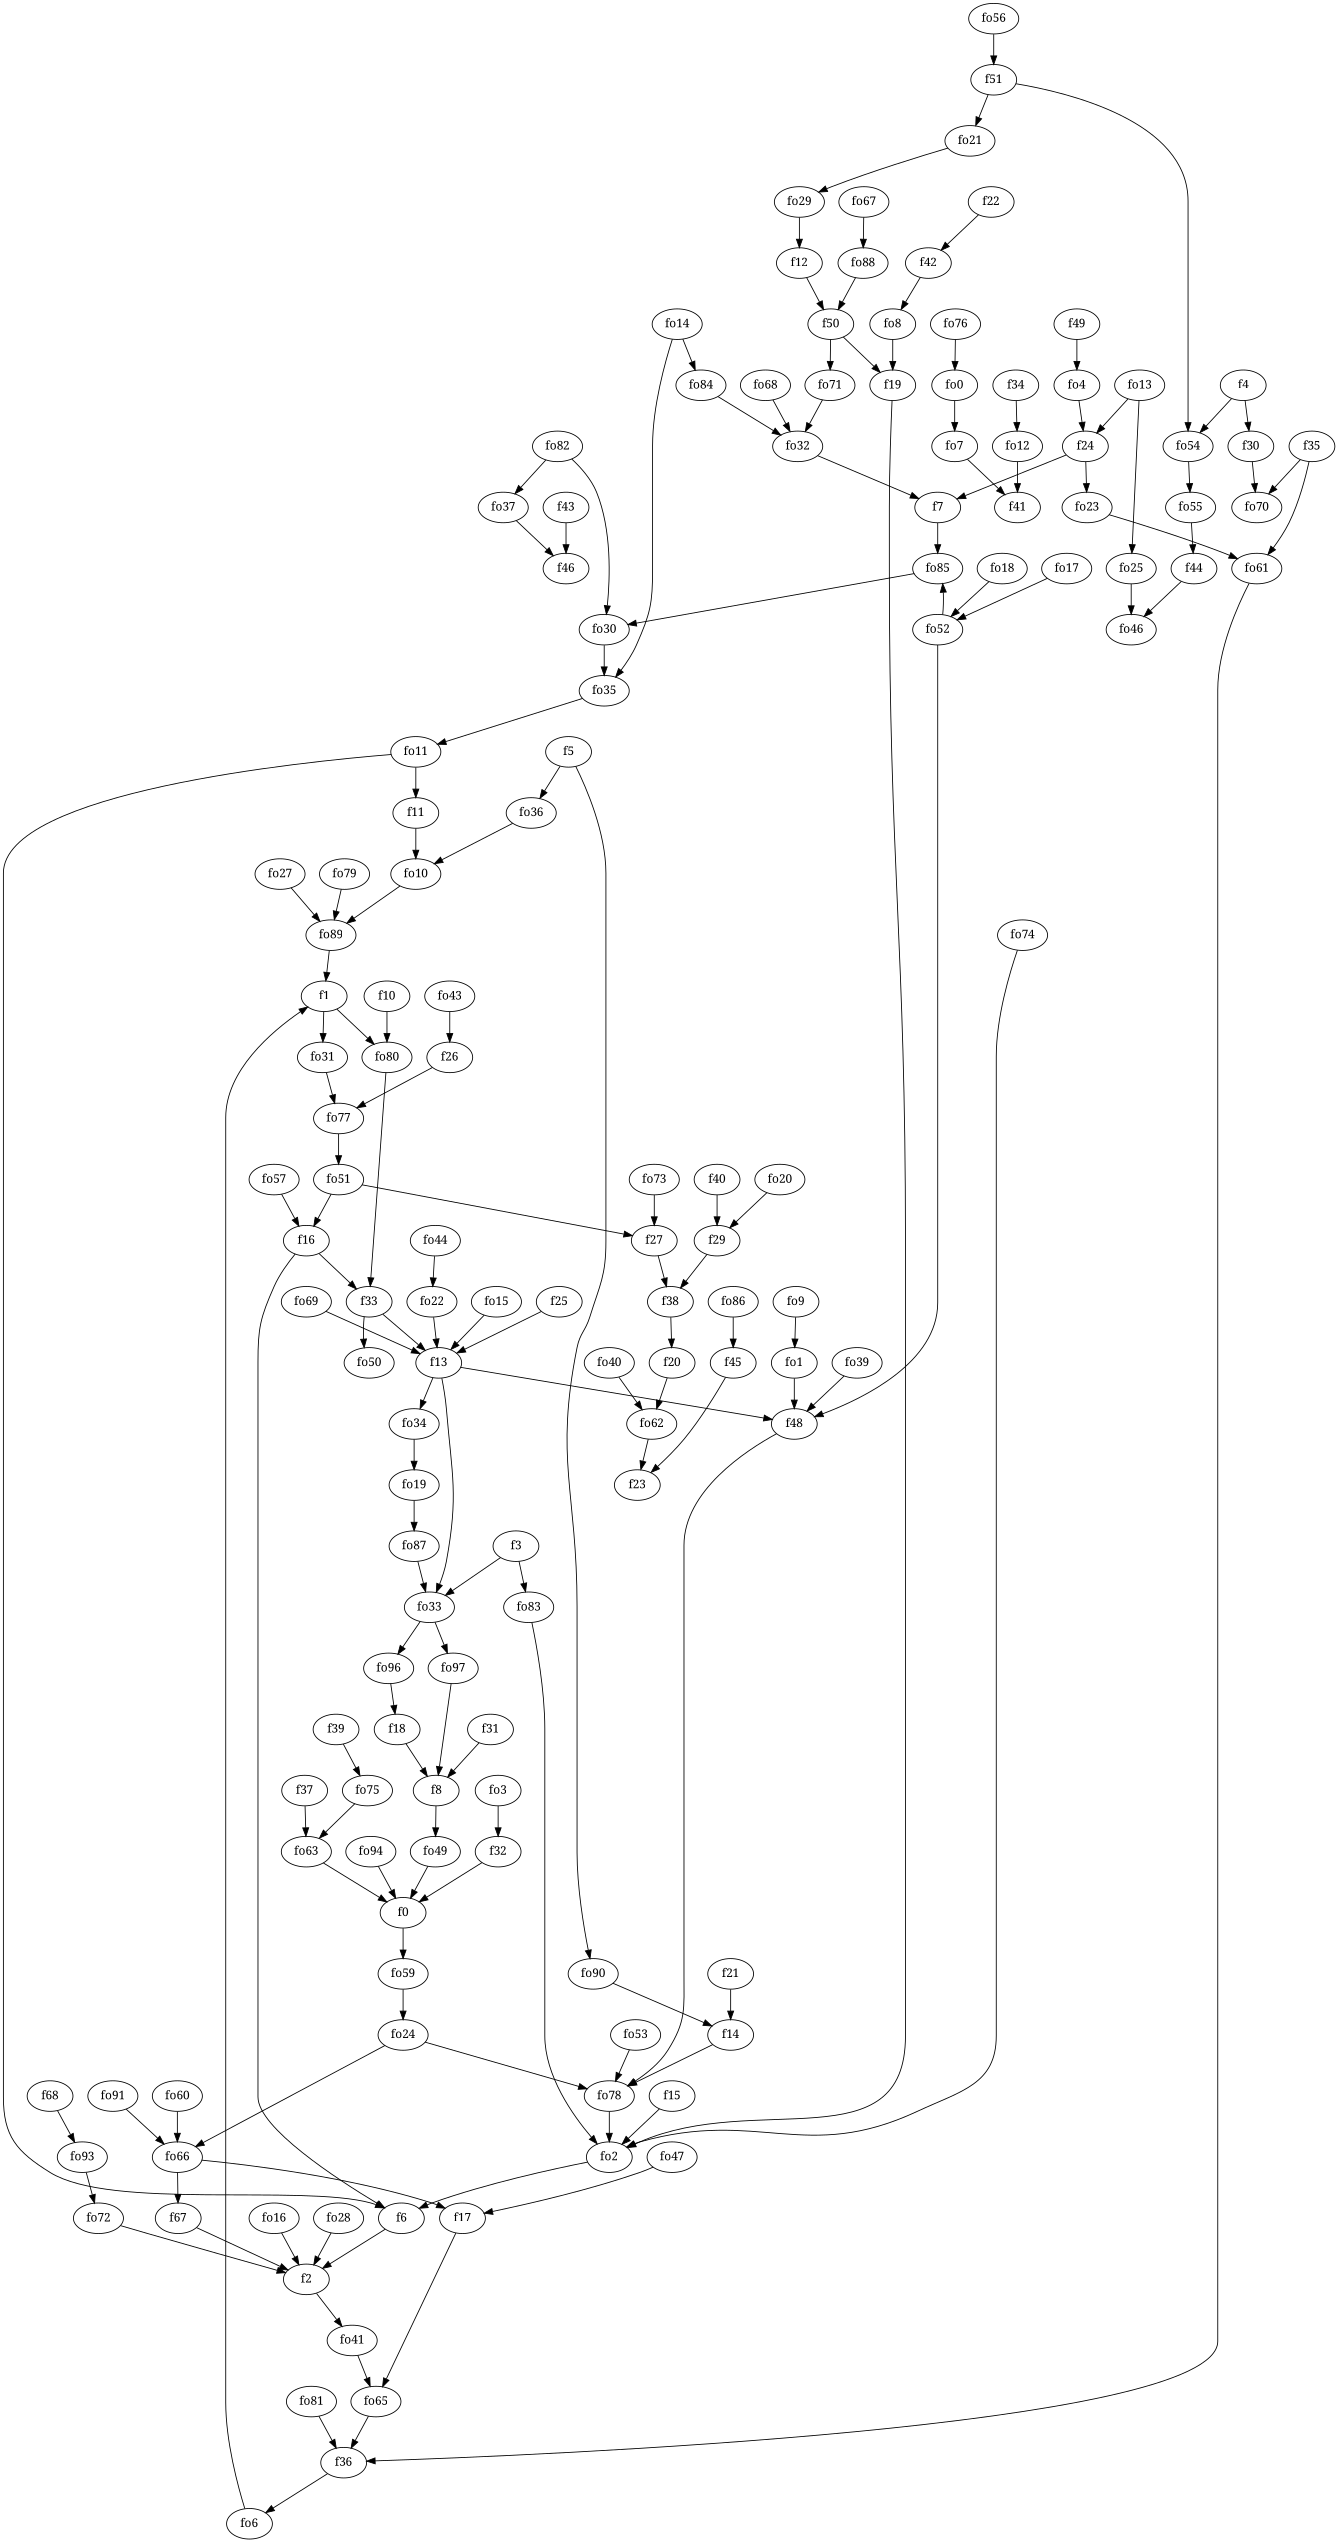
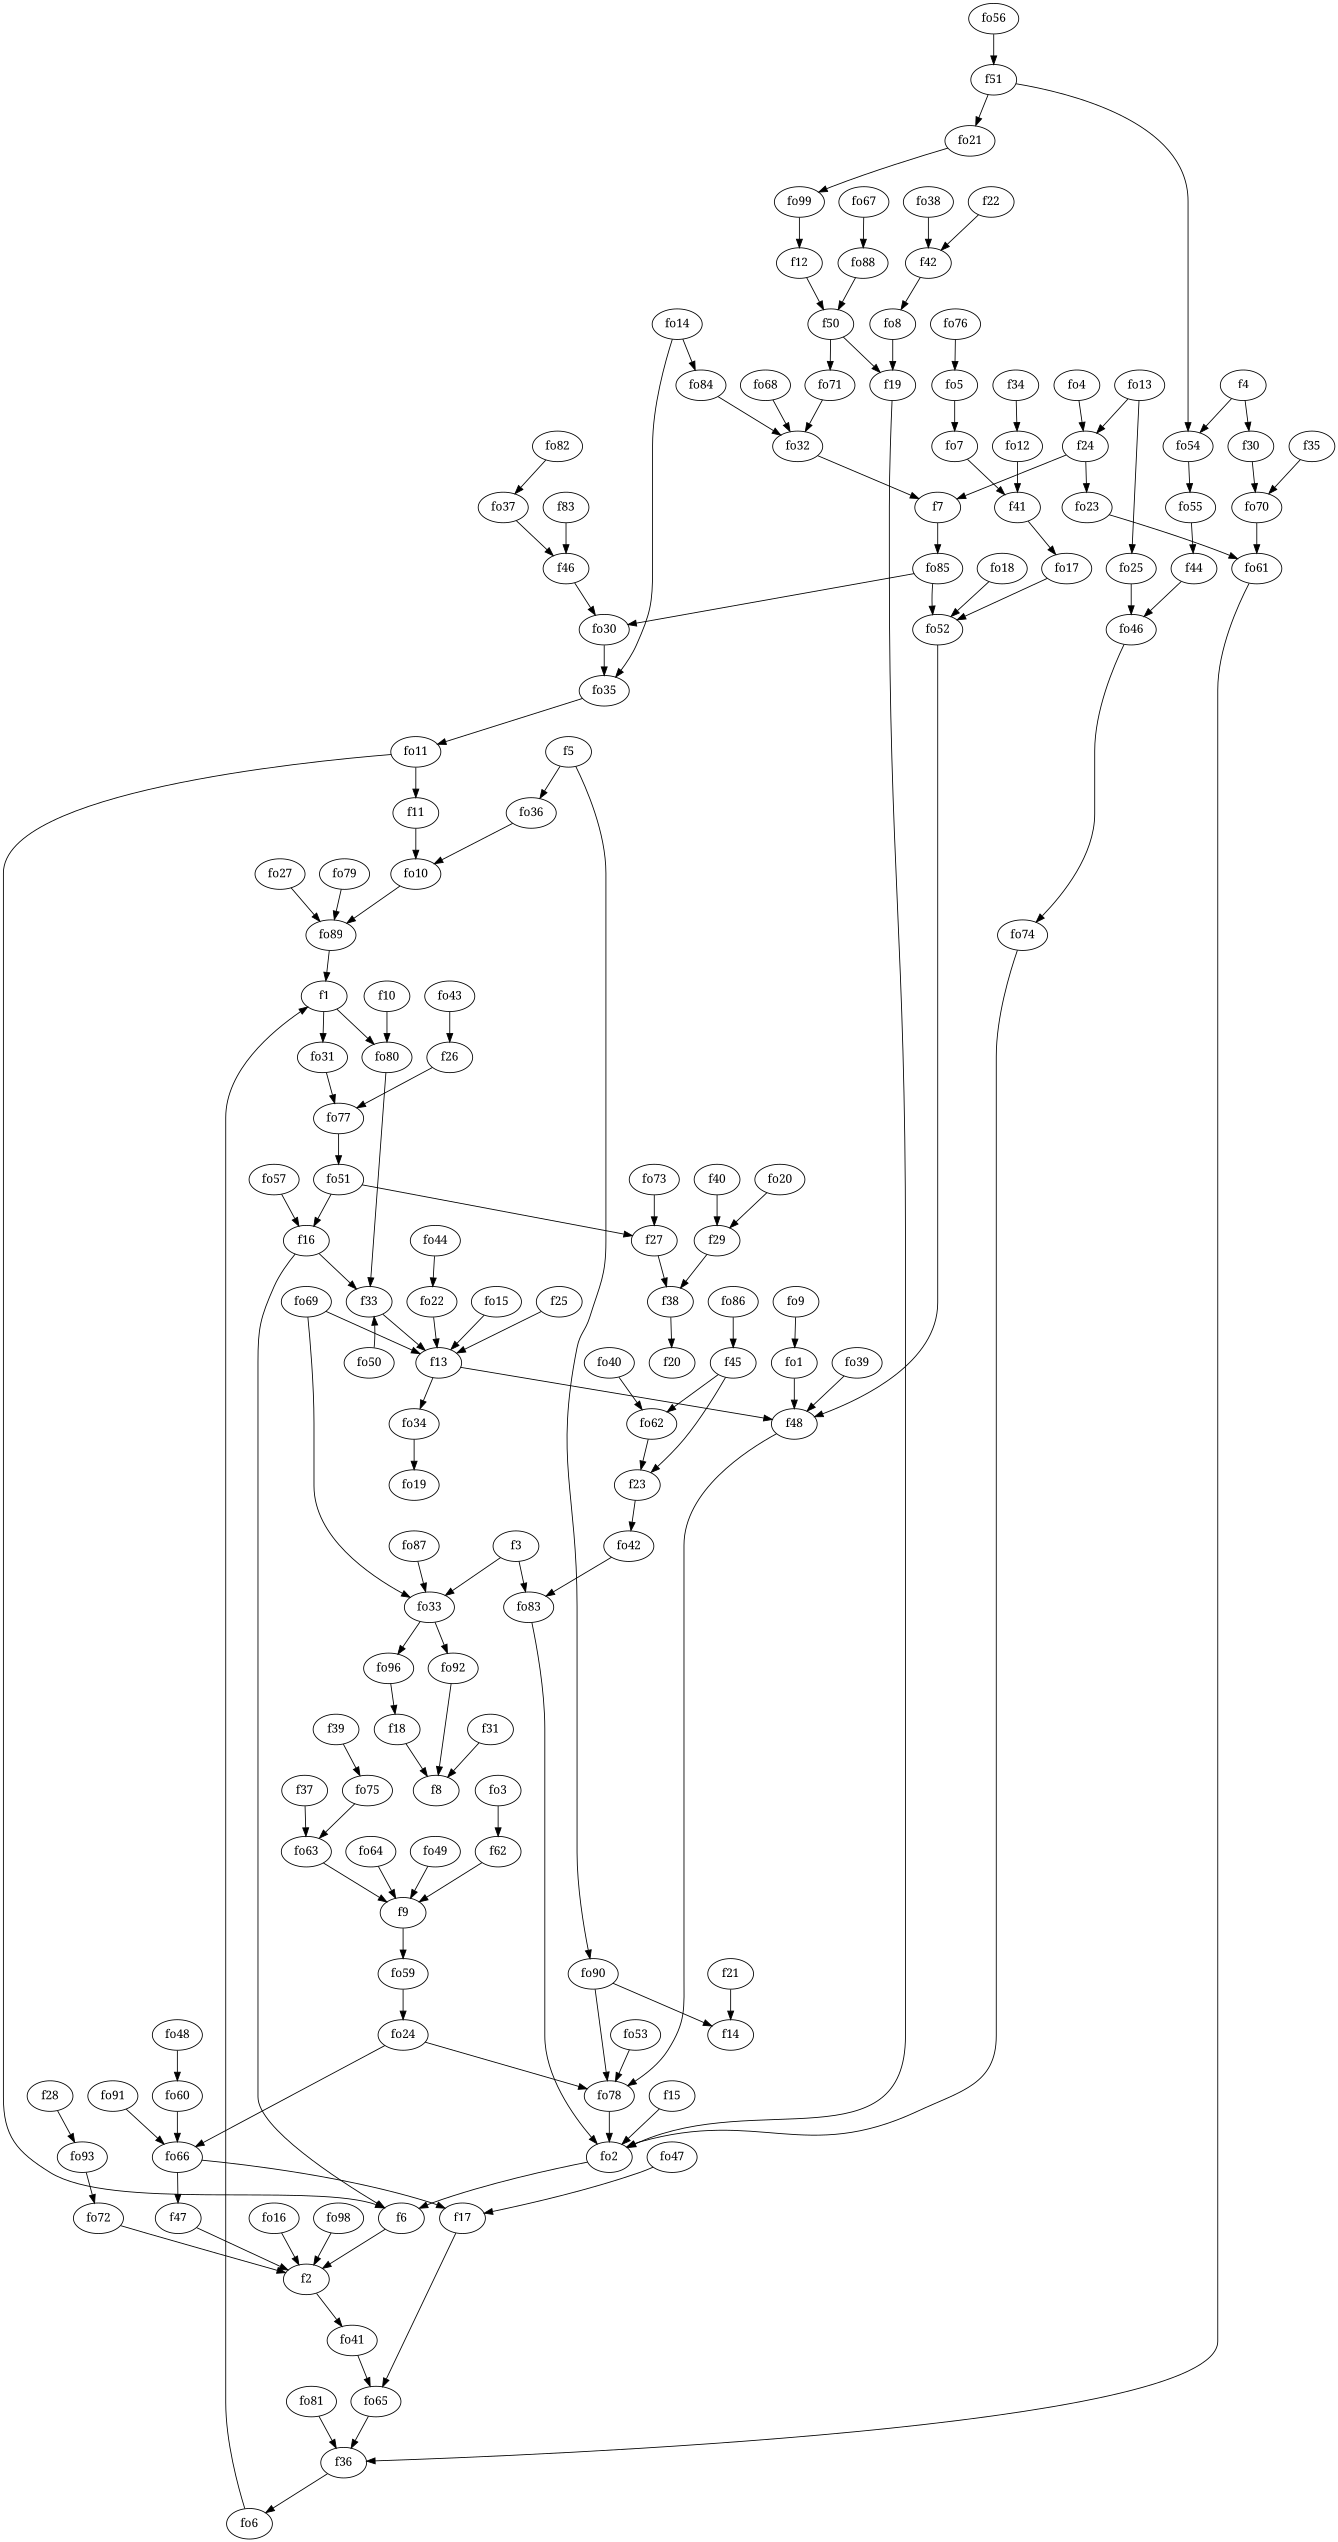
  strict digraph {
    fontname="Noto Serif"
    node [fontname="Noto Serif"]
    edge [fontname="Noto Serif" weight=2]
    f1
    fo31
    fo80
    fo77
    f33
    f2
    fo41
    fo65
    f3
    fo33
    fo83
    n12 [label=fo96]
-   fo92 [label=fo97]
+   fo92
    fo2
    f4
    f30
    fo54
    fo70
    fo55
    f5
    fo36
    fo90
    fo10
    f14
    f6
    f7
    fo85
    fo30
    fo52
    f8
    fo49
-   f9 [label=f0]
+   f9
    fo59
    fo24
    f10
    f11
    fo89
    f12
    f50
    f19
    fo71
    f13
    f48
    fo34
    fo78
    fo19
    f15
    f16
    f17
    f36
    f18
    f20
    fo62
    f23
    f21
    f22
    f42
    fo8
+   fo42
    f24
    fo23
    fo61
    f25
    f26
    fo51
    f27
    f38
-   f28 [label=f68]
+   f28
    fo93
    fo72
    f29
    f31
-   f32
+   f32 [label=f62]
    f34
    fo12
    f41
    f35
    fo6
    f37
    fo63
    f39
    fo75
    f40
    fo17
-   f43
+   f43 [label=f83]
    f46
    f44
    fo46
    fo74
    f45
    fo35
-   f47 [label=f67]
-   f49
+   f47
    fo4
    fo32
    f51
    fo21
-   fo29
+   fo29 [label=fo99]
    fo1
    fo3
-   fo5 [label=fo0]
+   fo5
    fo7
    fo9
    fo11
    fo13
    fo25
    fo14
    fo84
    fo15
    fo16
    fo18
    fo87
    fo20
    fo22
    fo66
    fo27
-   fo28
+   fo28 [label=fo98]
    fo37
+   fo38
    fo39
    fo40
    fo43
    fo44
    fo47
+   fo48
    fo60
    fo50
    fo53
    fo56
    fo57
-   fo64 [label=fo94]
+   fo64
    fo67
    fo88
    fo68
    fo69
    fo73
    fo76
    fo79
    fo81
    fo82
    fo86
    fo91
    f1 -> fo31
    f1 -> fo80
    fo31 -> fo77
    fo80 -> f33
    fo77 -> fo51
    f33 -> f13
    f2 -> fo41
    fo41 -> fo65
    fo65 -> f36
    f3 -> fo33
    f3 -> fo83
    fo33 -> n12
    fo33 -> fo92
    fo83 -> fo2
    n12 -> f18
    fo92 -> f8
    fo2 -> f6
    f4 -> f30
    f4 -> fo54
    f30 -> fo70
    fo54 -> fo55
-   f35 -> fo61
+   fo70 -> fo61
    fo55 -> f44
    f5 -> fo36
    f5 -> fo90
    fo36 -> fo10
    fo90 -> f14
    fo10 -> fo89
-   f14 -> fo78
+   fo90 -> fo78
    f6 -> f2
    f7 -> fo85
    fo85 -> fo30
-   fo52 -> fo85
+   fo85 -> fo52
    fo30 -> fo35
    fo52 -> f48
-   f8 -> fo49
    fo49 -> f9
    f9 -> fo59
    fo59 -> fo24
    fo24 -> fo78
    fo24 -> fo66
    f10 -> fo80
    f11 -> fo10
    fo89 -> f1
    f12 -> f50
    f50 -> f19
    f50 -> fo71
    f19 -> fo2
    fo71 -> fo32
-   f13 -> fo33
+   fo69 -> fo33
    f13 -> f48
    f13 -> fo34
    f48 -> fo78
    fo34 -> fo19
    fo78 -> fo2
-   fo19 -> fo87
    f15 -> fo2
    f16 -> f33
    f16 -> f6
    f17 -> fo65
    f36 -> fo6
    f18 -> f8
-   f20 -> fo62
+   f45 -> fo62
    fo62 -> f23
+   f23 -> fo42
    f21 -> f14
    f22 -> f42
    f42 -> fo8
    fo8 -> f19
+   fo42 -> fo83
    f24 -> f7
    f24 -> fo23
    fo23 -> fo61
    fo61 -> f36
    f25 -> f13
    f26 -> fo77
    fo51 -> f16
    fo51 -> f27
    f27 -> f38
    f38 -> f20
    f28 -> fo93
    fo93 -> fo72
    fo72 -> f2
    f29 -> f38
    f31 -> f8
    f32 -> f9
    f34 -> fo12
    fo12 -> f41
+   f41 -> fo17
    f35 -> fo70
    fo6 -> f1
    f37 -> fo63
    fo63 -> f9
    f39 -> fo75
    fo75 -> fo63
    f40 -> f29
    fo17 -> fo52
    f43 -> f46
-   fo82 -> fo30
+   f46 -> fo30
    f44 -> fo46
+   fo46 -> fo74
    fo74 -> fo2
    f45 -> f23
    fo35 -> fo11
    f47 -> f2
-   f49 -> fo4
    fo4 -> f24
    fo32 -> f7
    f51 -> fo54
    f51 -> fo21
    fo21 -> fo29
    fo29 -> f12
    fo1 -> f48
    fo3 -> f32
    fo5 -> fo7
    fo7 -> f41
    fo9 -> fo1
    fo11 -> f6
    fo11 -> f11
    fo13 -> f24
    fo13 -> fo25
    fo25 -> fo46
    fo14 -> fo35
    fo14 -> fo84
    fo84 -> fo32
    fo15 -> f13
    fo16 -> f2
    fo18 -> fo52
    fo87 -> fo33
    fo20 -> f29
    fo22 -> f13
    fo66 -> f17
    fo66 -> f47
    fo27 -> fo89
    fo28 -> f2
    fo37 -> f46
+   fo38 -> f42
    fo39 -> f48
    fo40 -> fo62
    fo43 -> f26
    fo44 -> fo22
    fo47 -> f17
+   fo48 -> fo60
    fo60 -> fo66
-   f33 -> fo50
+   fo50 -> f33
    fo53 -> fo78
    fo56 -> f51
    fo57 -> f16
    fo64 -> f9
    fo67 -> fo88
    fo88 -> f50
    fo68 -> fo32
    fo69 -> f13
    fo73 -> f27
    fo76 -> fo5
    fo79 -> fo89
    fo81 -> f36
    fo82 -> fo37
    fo86 -> f45
    fo91 -> fo66
  }
